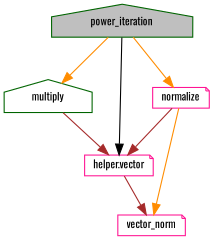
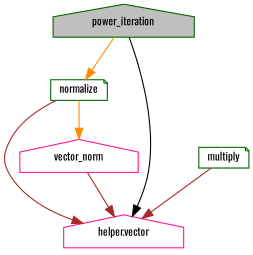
  digraph {
    fontname=Oswald
    rankdir=TB
    node [color=darkgreen fillcolor=white fontname=Oswald fontsize=10 shape=note style=filled]
    edge [color=darkorange fontname=Oswald fontsize=10 labelfontname=Helvetica labelfontsize=10 style=solid]
    n1 [fillcolor=grey75 fontcolor=black height=0.2 label=power_iteration shape=house width=0.4]
-   n2 [height=0.2 label=multiply shape=house width=0.4]
-   n3 [color=deeppink height=0.2 label=normalize width=0.4]
-   n4 [color=deeppink height=0.2 label="helper.vector" width=0.4]
-   n5 [color=deeppink height=0.2 label=vector_norm width=0.4]
-   n1 -> n2
+   n2 [height=0.2 label=multiply width=0.4]
+   n3 [height=0.2 label=normalize width=0.4]
+   n4 [color=deeppink height=0.2 label="helper.vector" shape=house width=0.4]
+   n5 [color=deeppink height=0.2 label=vector_norm shape=house width=0.4]
    n1 -> n3
    n1 -> n4 [color=black]
    n2 -> n4 [color=brown]
    n3 -> n4 [color=brown]
    n3 -> n5
-   n4 -> n5 [color=brown]
+   n5 -> n4 [color=brown]
  }
